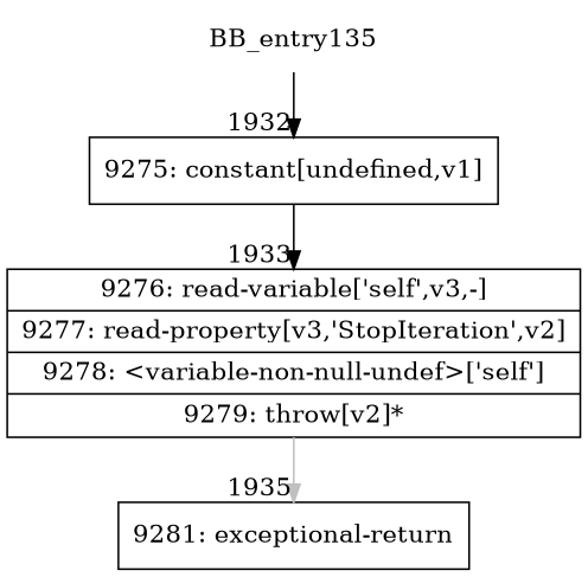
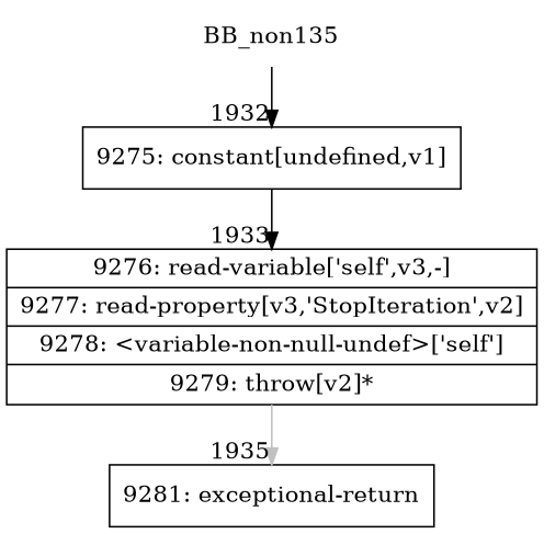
  digraph {
    rankdir=TD
    node [shape=record]
    edge [headport=n tailport=s]
-   BB_entry135 [shape=none]
+   BB_entry135 [shape=none label=BB_non135]
    n2 [label="{9275: constant[undefined,v1]}"]
    n3 [label="{9276: read-variable['self',v3,-]|9277: read-property[v3,'StopIteration',v2]|9278: \<variable-non-null-undef\>['self']|9279: throw[v2]*}"]
    n4 [label="{9281: exceptional-return}"]
    BB_entry135 -> n2 [headlabel="    1932"]
    n2 -> n3 [headlabel="      1933"]
    n3 -> n4 [color=gray headlabel="      1935"]
  }
